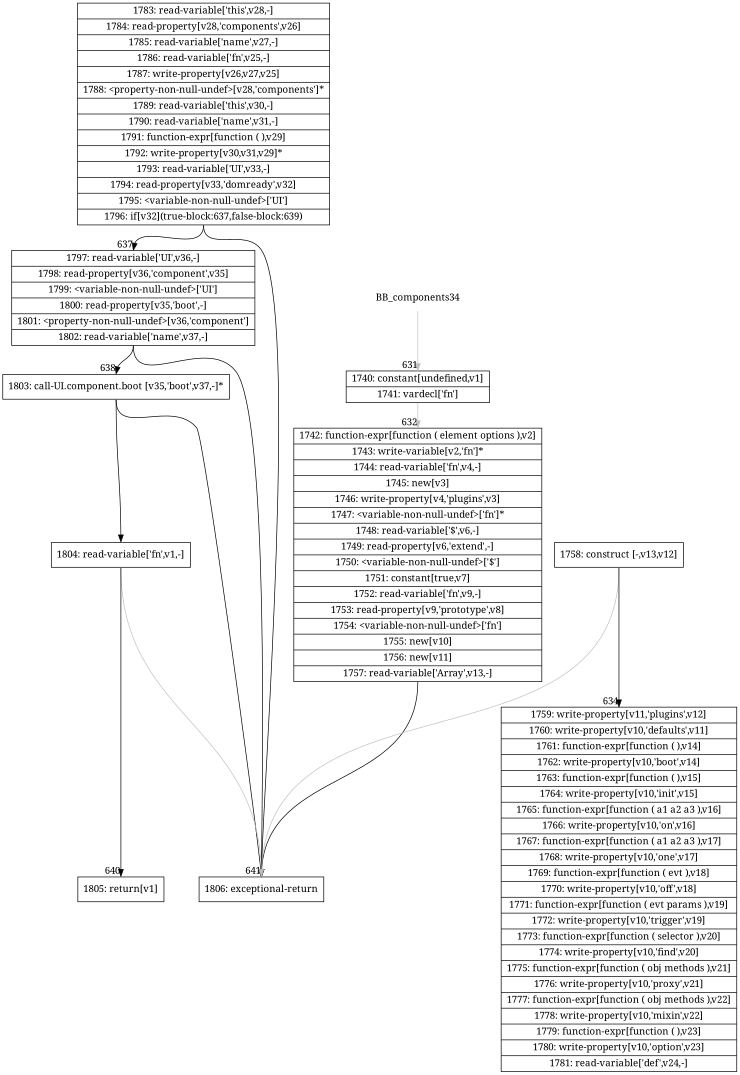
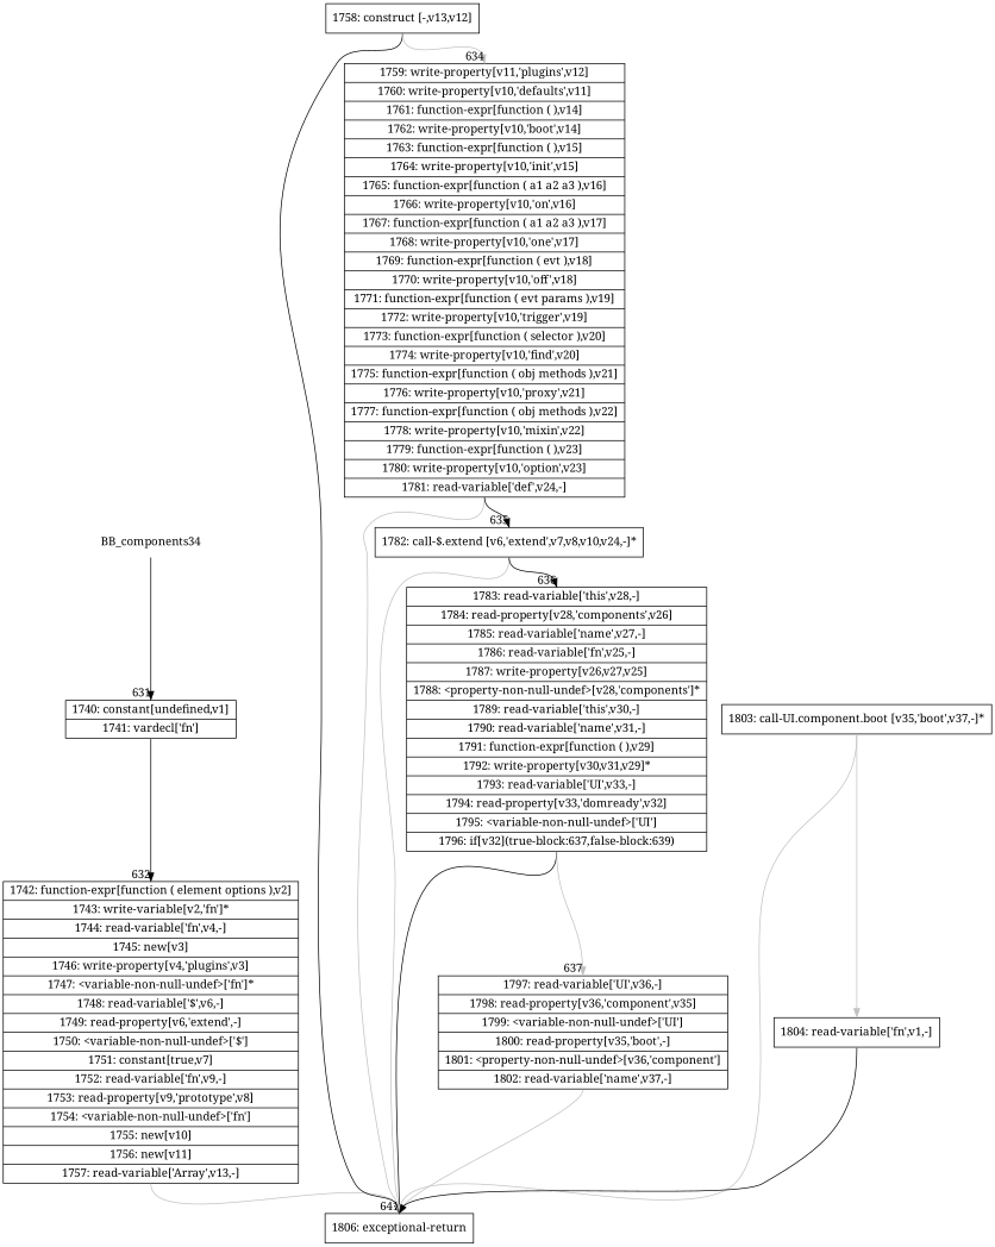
  digraph {
    fontname="Noto Serif"
    rankdir=TD
    node [fontname="Noto Serif" shape=record]
    edge [fontname="Noto Serif" headport=n tailport=s]
    n1 [label=BB_components34 shape=none]
    n2 [label="{1740: constant[undefined,v1]|1741: vardecl['fn']}"]
    n3 [label="{1742: function-expr[function ( element options ),v2]|1743: write-variable[v2,'fn']*|1744: read-variable['fn',v4,-]|1745: new[v3]|1746: write-property[v4,'plugins',v3]|1747: \<variable-non-null-undef\>['fn']*|1748: read-variable['$',v6,-]|1749: read-property[v6,'extend',-]|1750: \<variable-non-null-undef\>['$']|1751: constant[true,v7]|1752: read-variable['fn',v9,-]|1753: read-property[v9,'prototype',v8]|1754: \<variable-non-null-undef\>['fn']|1755: new[v10]|1756: new[v11]|1757: read-variable['Array',v13,-]}"]
    n4 [label="{1806: exceptional-return}"]
    n5 [label="{1758: construct [-,v13,v12]}"]
    n6 [label="{1759: write-property[v11,'plugins',v12]|1760: write-property[v10,'defaults',v11]|1761: function-expr[function ( ),v14]|1762: write-property[v10,'boot',v14]|1763: function-expr[function ( ),v15]|1764: write-property[v10,'init',v15]|1765: function-expr[function ( a1 a2 a3 ),v16]|1766: write-property[v10,'on',v16]|1767: function-expr[function ( a1 a2 a3 ),v17]|1768: write-property[v10,'one',v17]|1769: function-expr[function ( evt ),v18]|1770: write-property[v10,'off',v18]|1771: function-expr[function ( evt params ),v19]|1772: write-property[v10,'trigger',v19]|1773: function-expr[function ( selector ),v20]|1774: write-property[v10,'find',v20]|1775: function-expr[function ( obj methods ),v21]|1776: write-property[v10,'proxy',v21]|1777: function-expr[function ( obj methods ),v22]|1778: write-property[v10,'mixin',v22]|1779: function-expr[function ( ),v23]|1780: write-property[v10,'option',v23]|1781: read-variable['def',v24,-]}"]
+   n7 [label="{1782: call-$.extend [v6,'extend',v7,v8,v10,v24,-]*}"]
    n8 [label="{1783: read-variable['this',v28,-]|1784: read-property[v28,'components',v26]|1785: read-variable['name',v27,-]|1786: read-variable['fn',v25,-]|1787: write-property[v26,v27,v25]|1788: \<property-non-null-undef\>[v28,'components']*|1789: read-variable['this',v30,-]|1790: read-variable['name',v31,-]|1791: function-expr[function ( ),v29]|1792: write-property[v30,v31,v29]*|1793: read-variable['UI',v33,-]|1794: read-property[v33,'domready',v32]|1795: \<variable-non-null-undef\>['UI']|1796: if[v32](true-block:637,false-block:639)}"]
    n9 [label="{1797: read-variable['UI',v36,-]|1798: read-property[v36,'component',v35]|1799: \<variable-non-null-undef\>['UI']|1800: read-property[v35,'boot',-]|1801: \<property-non-null-undef\>[v36,'component']|1802: read-variable['name',v37,-]}"]
    n10 [label="{1803: call-UI.component.boot [v35,'boot',v37,-]*}"]
    n11 [label="{1804: read-variable['fn',v1,-]}"]
-   n12 [label="{1805: return[v1]}"]
-   n1 -> n2 [headlabel="    631" color=gray]
-   n2 -> n3 [headlabel="      632" color=gray]
-   n3 -> n4 [color=black headlabel="      641"]
-   n5 -> n4 [color=gray]
-   n5 -> n6 [headlabel="      634"]
+   n1 -> n2 [headlabel="    631"]
+   n2 -> n3 [headlabel="      632"]
+   n3 -> n4 [color=gray headlabel="      641"]
+   n5 -> n4 [color=black]
+   n5 -> n6 [headlabel="      634" color=gray]
+   n6 -> n4 [color=gray]
+   n6 -> n7 [headlabel="      635"]
+   n7 -> n4 [color=gray]
+   n7 -> n8 [headlabel="      636"]
    n8 -> n4 [color=black]
-   n8 -> n9 [headlabel="      637"]
-   n9 -> n4 [color=black]
-   n9 -> n10 [headlabel="      638"]
-   n10 -> n4 [color=black]
-   n10 -> n11
-   n11 -> n4 [color=gray]
-   n11 -> n12 [headlabel="      640"]
+   n8 -> n9 [headlabel="      637" color=gray]
+   n9 -> n4 [color=gray]
+   n10 -> n4 [color=gray]
+   n10 -> n11 [color=gray]
+   n11 -> n4 [color=black]
  }
